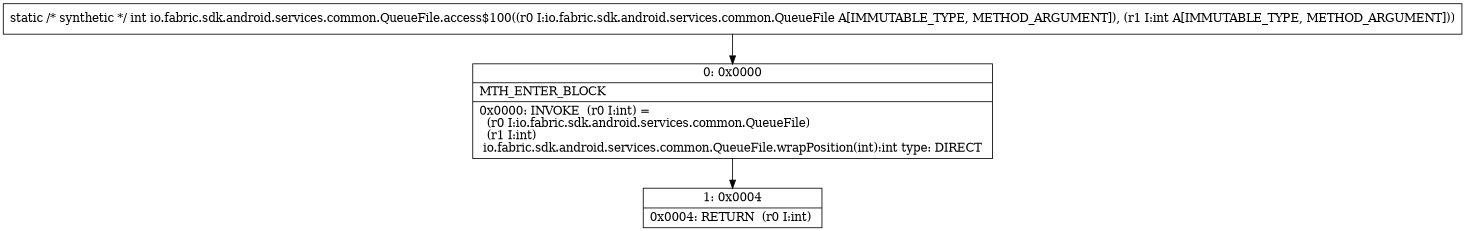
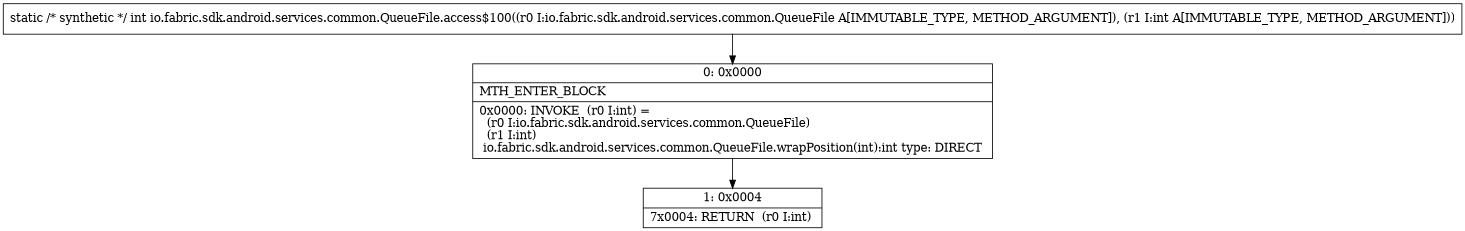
  digraph {
    node [shape=record]
    n1 [label="{0\:\ 0x0000|MTH_ENTER_BLOCK\l|0x0000: INVOKE  (r0 I:int) = \l  (r0 I:io.fabric.sdk.android.services.common.QueueFile)\l  (r1 I:int)\l io.fabric.sdk.android.services.common.QueueFile.wrapPosition(int):int type: DIRECT \l}"]
-   n2 [label="{1\:\ 0x0004|0x0004: RETURN  (r0 I:int) \l}"]
+   n2 [label="{1\:\ 0x0004|7x0004: RETURN  (r0 I:int) \l}"]
    n3 [label="{static \/* synthetic *\/ int io.fabric.sdk.android.services.common.QueueFile.access$100((r0 I:io.fabric.sdk.android.services.common.QueueFile A[IMMUTABLE_TYPE, METHOD_ARGUMENT]), (r1 I:int A[IMMUTABLE_TYPE, METHOD_ARGUMENT])) }"]
    n1 -> n2
    n3 -> n1
  }
